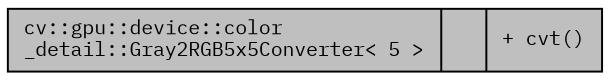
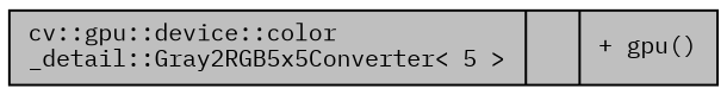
  digraph {
    rankdir=LR
    fontname="IBM Plex Mono"
-   n1 [color=black fillcolor=grey75 fontcolor=black fontname="IBM Plex Mono" fontsize=10 height=0.2 label="{cv::gpu::device::color\l_detail::Gray2RGB5x5Converter\< 5 \>\n||+ cvt()\l}" shape=record style=filled width=0.4]
+   n1 [color=black fillcolor=grey75 fontcolor=black fontname="IBM Plex Mono" fontsize=10 height=0.2 label="{cv::gpu::device::color\l_detail::Gray2RGB5x5Converter\< 5 \>\n||+ gpu()\l}" shape=record style=filled width=0.4]
  }
